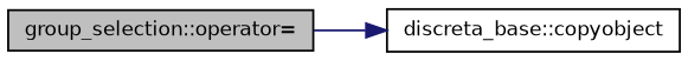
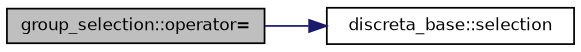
  digraph {
    rankdir=LR
    node [color=black fontname=Helvetica fontsize=10 shape=record style=filled]
    n1 [fillcolor=grey75 fontcolor=black height=0.2 label="group_selection::operator=" width=0.4]
-   n2 [fillcolor=white height=0.2 label="discreta_base::copyobject" width=0.4]
+   n2 [fillcolor=white height=0.2 label="discreta_base::selection" width=0.4]
    n1 -> n2 [color=midnightblue fontname=Helvetica fontsize=10 labelfontname=Helvetica labelfontsize=10 style=solid]
  }
